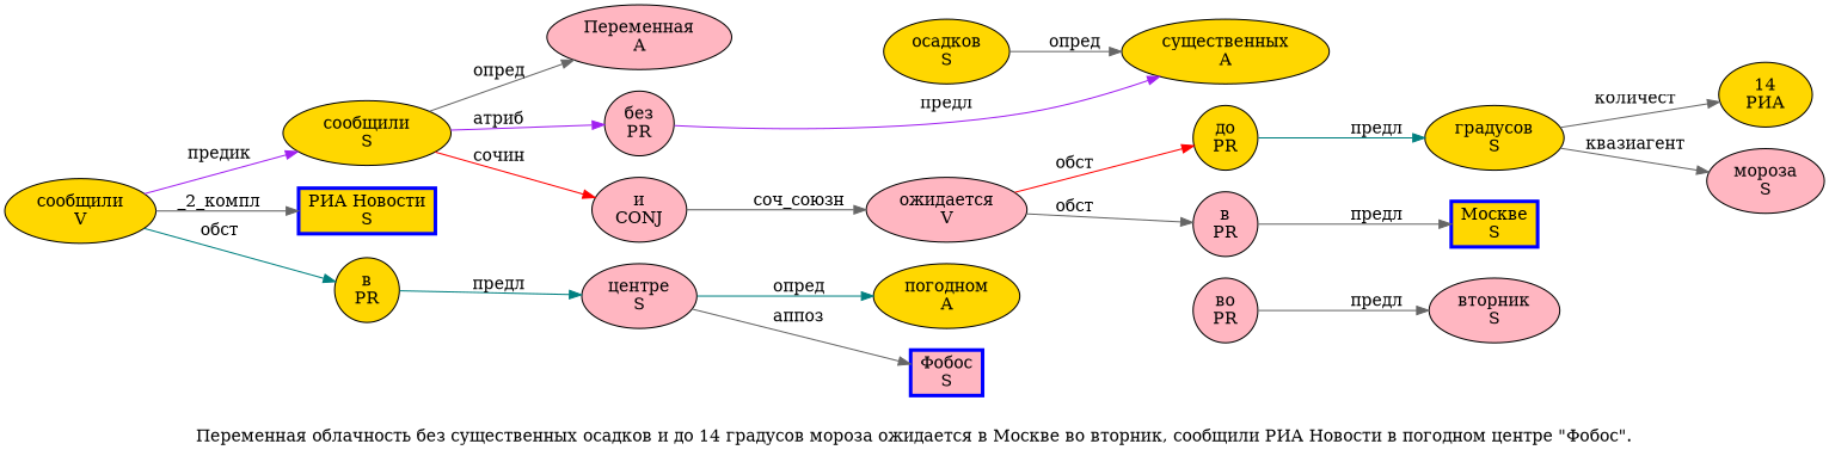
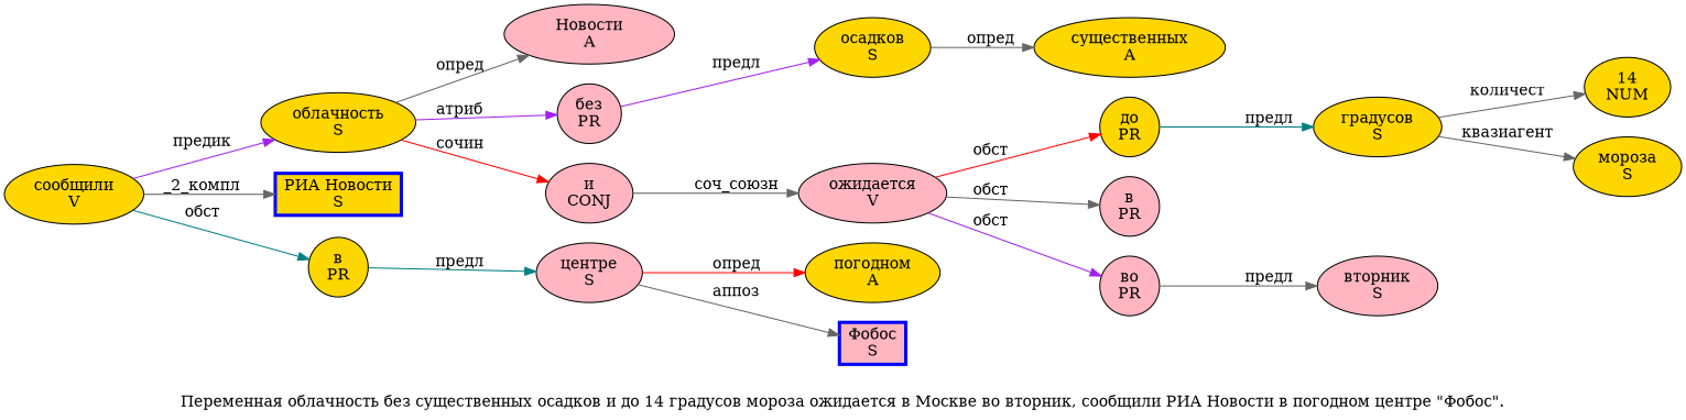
  digraph {
    label="Переменная облачность без существенных осадков и до 14 градусов мороза ожидается в Москве во вторник, сообщили РИА Новости в погодном центре \"Фобос\"."
    rankdir=LR
    node [fillcolor=gold penwidth=1 shape=ellipse style=filled]
    edge [color=gray40]
-   n1 [fillcolor=lightpink label="Переменная\nA"]
-   n2 [label="сообщили\nS"]
+   n1 [fillcolor=lightpink label="Новости\nA"]
+   n2 [label="облачность\nS"]
    n3 [fillcolor=lightpink label="без\nPR"]
    n4 [fillcolor=lightpink label="и\nCONJ"]
    n5 [label="осадков\nS"]
    n6 [fillcolor=lightpink label="ожидается\nV"]
    n7 [label="существенных\nA"]
    n8 [label="до\nPR"]
    n9 [fillcolor=lightpink label="в\nPR"]
    n10 [fillcolor=lightpink label="во\nPR"]
    n11 [label="градусов\nS"]
-   n12 [label="14\nРИА"]
-   n13 [fillcolor=lightpink label="мороза\nS"]
-   n14 [color=blue label="Москве\nS" penwidth=3 shape=box]
+   n12 [label="14\nNUM"]
+   n13 [label="мороза\nS"]
    n15 [fillcolor=lightpink label="вторник\nS"]
    n16 [label="сообщили\nV"]
    n17 [color=blue label="РИА Новости\nS" penwidth=3 shape=box]
    n18 [label="в\nPR"]
    n19 [fillcolor=lightpink label="центре\nS"]
    n20 [label="погодном\nA"]
    n21 [color=blue fillcolor=lightpink label="Фобос\nS" penwidth=3 shape=box]
    n2 -> n1 [label="опред"]
    n2 -> n3 [color=purple label="атриб"]
    n2 -> n4 [color=red label="сочин"]
-   n3 -> n7 [color=purple label="предл"]
+   n3 -> n5 [color=purple label="предл"]
    n4 -> n6 [label="соч_союзн"]
    n5 -> n7 [label="опред"]
    n6 -> n8 [color=red label="обст"]
    n6 -> n9 [label="обст"]
+   n6 -> n10 [color=purple label="обст"]
    n8 -> n11 [color=teal label="предл"]
-   n9 -> n14 [label="предл"]
    n10 -> n15 [label="предл"]
    n11 -> n12 [label="количест"]
    n11 -> n13 [label="квазиагент"]
    n16 -> n2 [color=purple label="предик"]
    n16 -> n17 [label="_2_компл"]
    n16 -> n18 [color=teal label="обст"]
    n18 -> n19 [color=teal label="предл"]
-   n19 -> n20 [color=teal label="опред"]
+   n19 -> n20 [color=red label="опред"]
    n19 -> n21 [label="аппоз"]
  }
